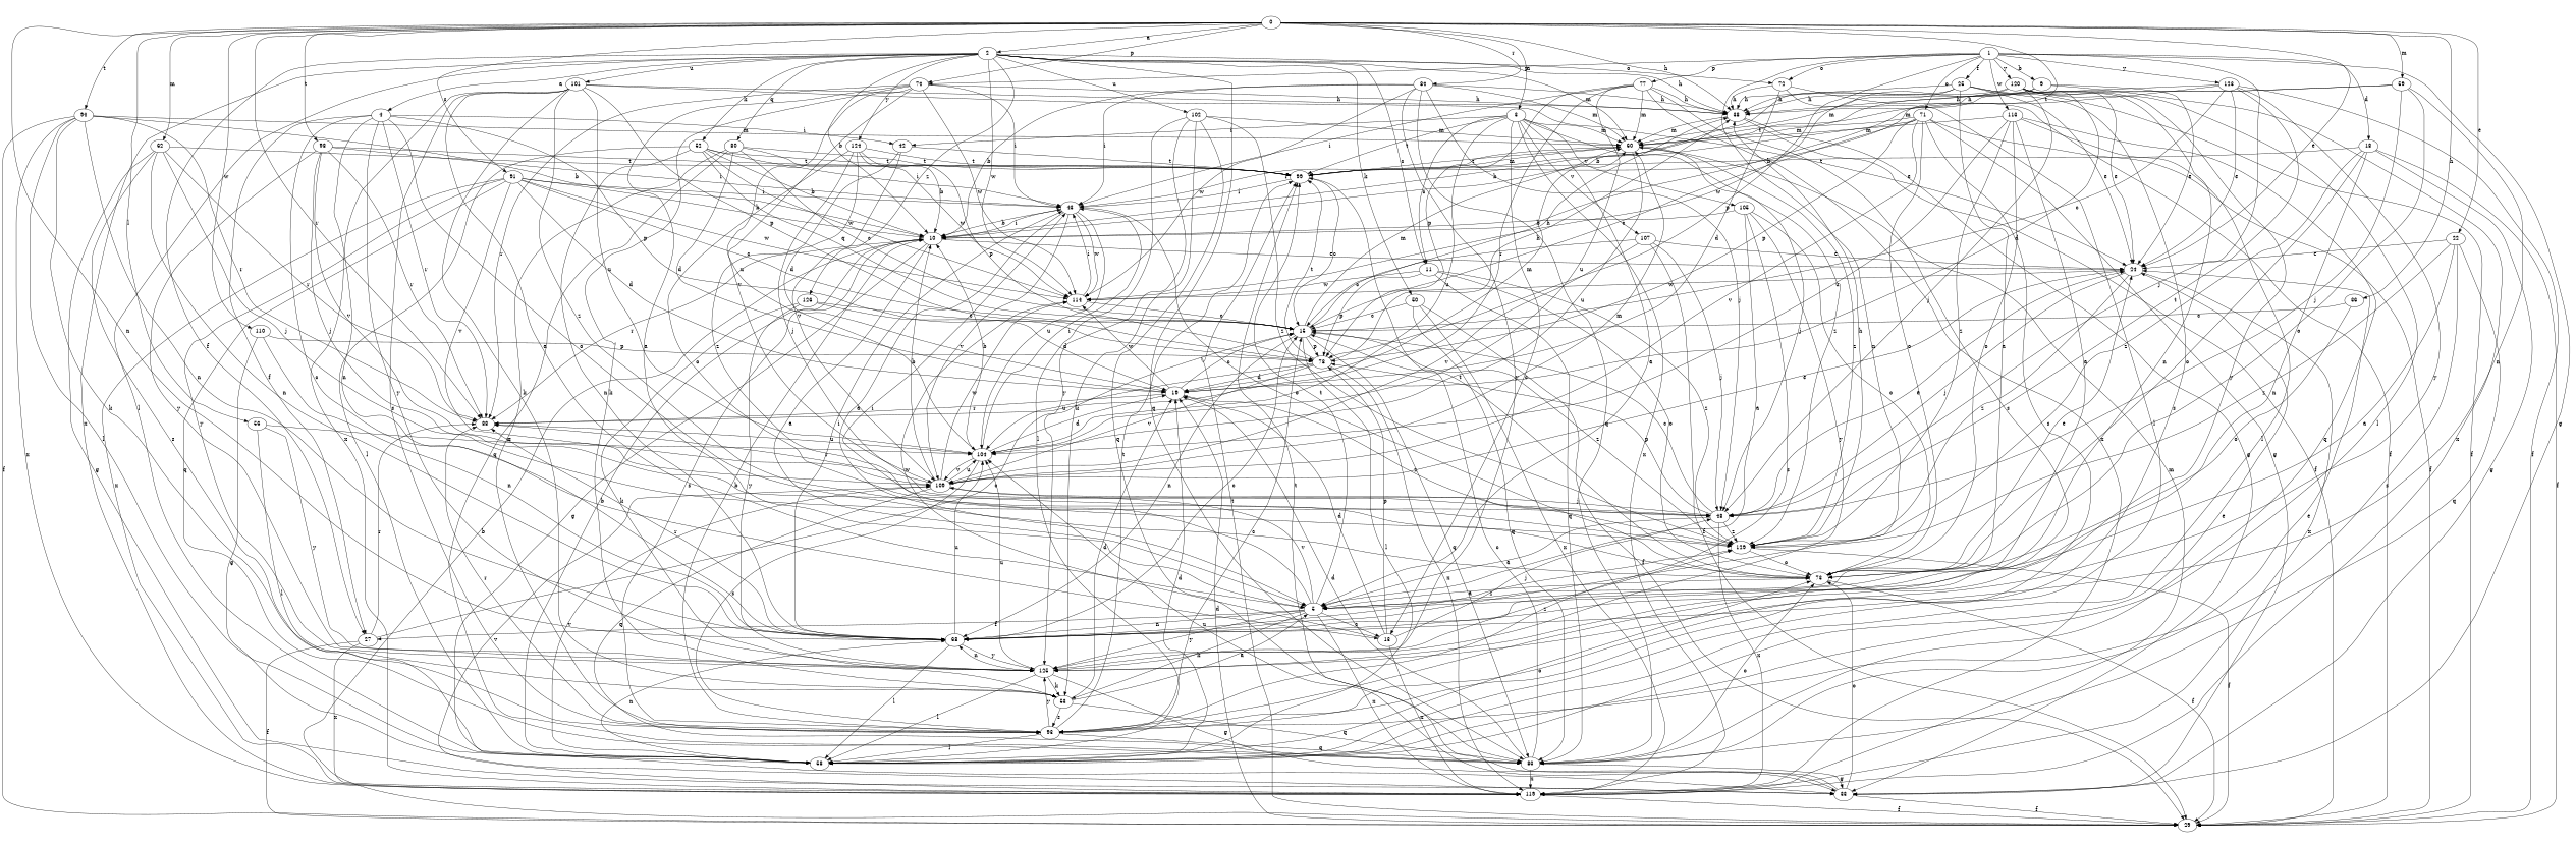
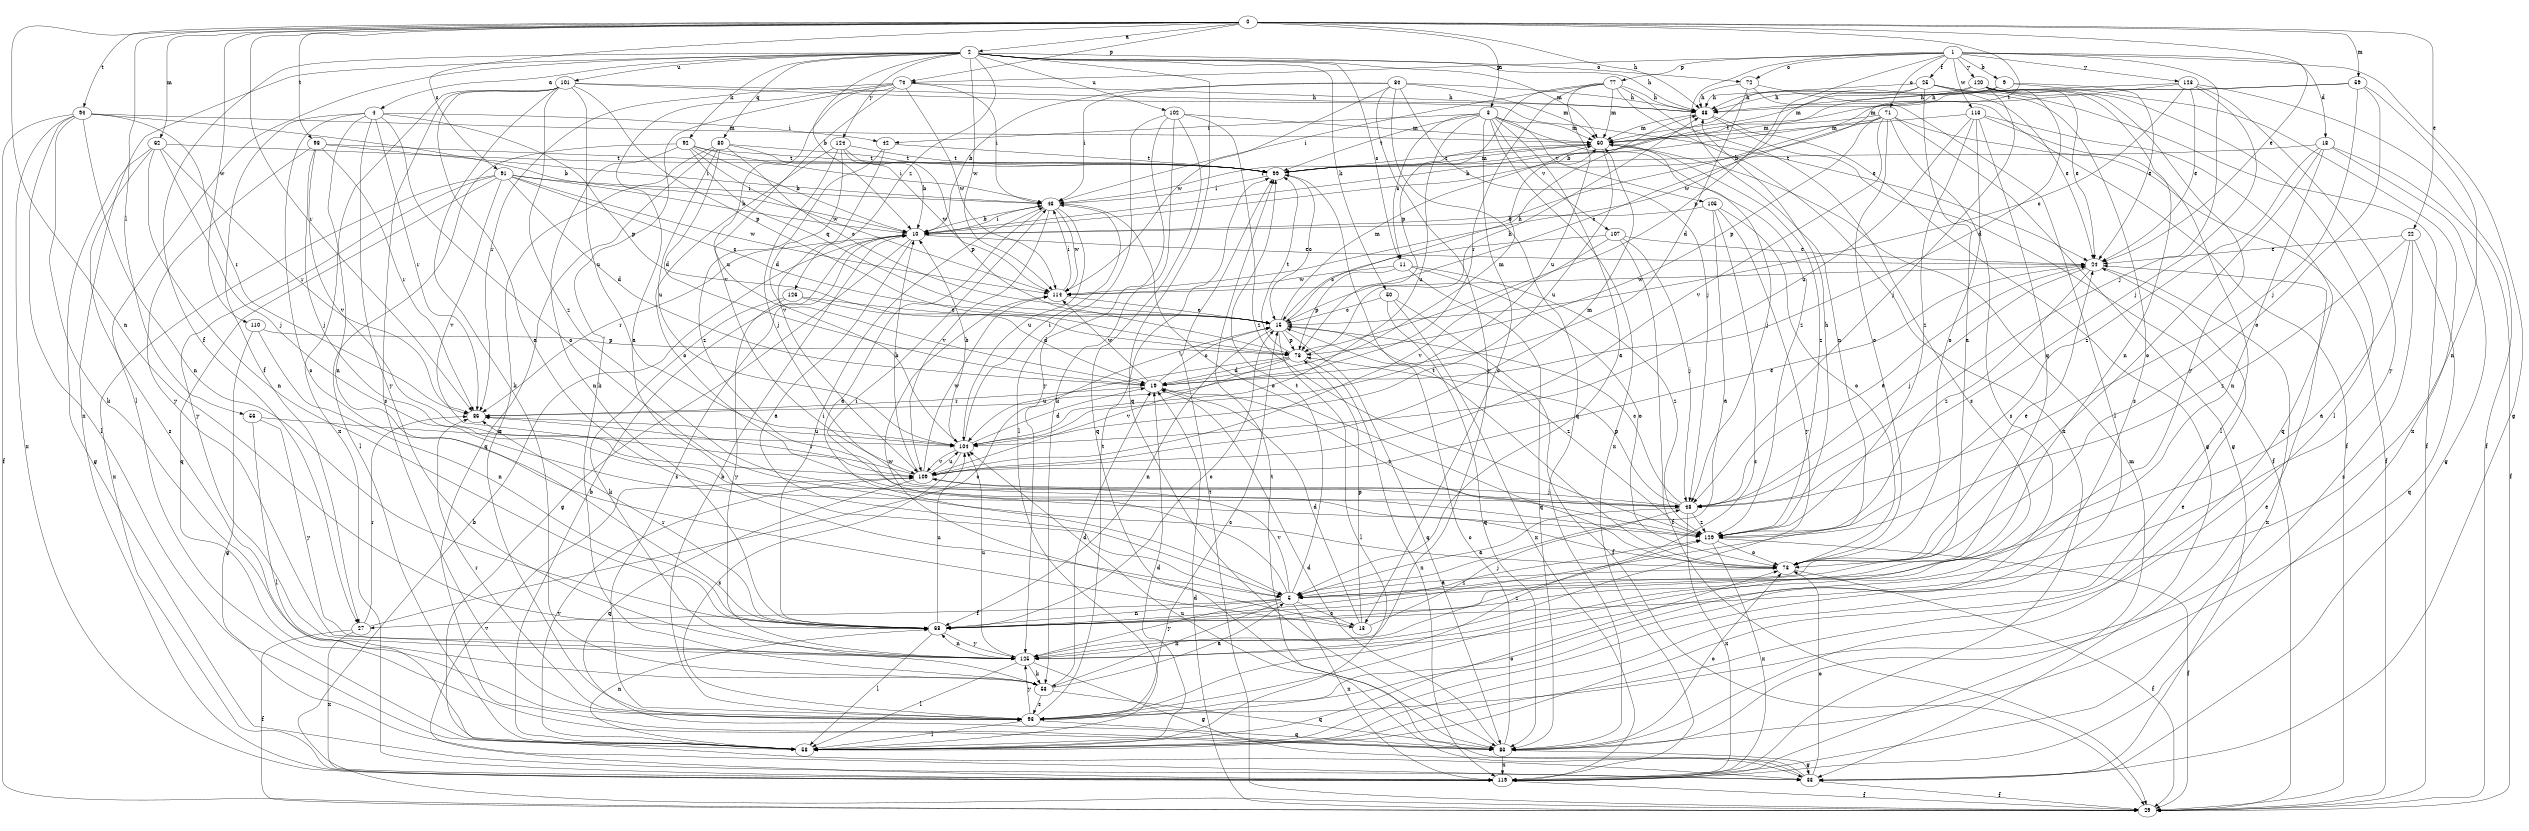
  strict digraph {
    0
    2
    3
    22
    24
-   36
    38
    56
    59
    62
    68
    74
    84
-   88
+   88 [label=86]
    91
    94
    98
    99
    110
    72
    4
    10
    11
    27
    50
-   52
+   52 [label=92]
    58
    n28 [label=60]
    80
    83
    101
    102
    114
    119
    124
    126
    5
    13
    42
    104
    105
    107
    129
    93
    48
    73
    15
    33
    29
    125
    43
    53
    109
    19
    78
    1
    9
    18
    25
    71
    77
    113
    120
    123
    0 -> 2 [label=a]
    0 -> 3 [label=a]
    0 -> 22 [label=e]
    0 -> 24 [label=e]
-   0 -> 36 [label=h]
    0 -> 38 [label=h]
    0 -> 56 [label=l]
    0 -> 59 [label=m]
    0 -> 62 [label=m]
    0 -> 68 [label=n]
    0 -> 74 [label=p]
-   0 -> 84 [label=r]
    0 -> 88 [label=r]
    0 -> 91 [label=s]
    0 -> 94 [label=t]
    0 -> 98 [label=t]
    0 -> 99 [label=t]
    0 -> 110 [label=w]
    2 -> 38 [label=h]
    2 -> 72 [label=o]
    2 -> 4 [label=a]
    2 -> 10 [label=b]
    2 -> 11 [label=c]
    2 -> 27 [label=f]
    2 -> 50 [label=k]
    2 -> 52 [label=k]
    2 -> 58 [label=l]
    2 -> n28 [label=m]
    2 -> 80 [label=q]
    2 -> 83 [label=q]
    2 -> 101 [label=u]
    2 -> 102 [label=u]
    2 -> 114 [label=w]
    2 -> 119 [label=x]
    2 -> 124 [label=y]
    2 -> 126 [label=z]
    3 -> 99 [label=t]
    3 -> 11 [label=c]
    3 -> n28 [label=m]
    3 -> 119 [label=x]
    3 -> 5 [label=a]
    3 -> 13 [label=c]
    3 -> 42 [label=i]
    3 -> 104 [label=u]
    3 -> 105 [label=v]
    3 -> 107 [label=v]
    3 -> 129 [label=z]
    22 -> 24 [label=e]
    22 -> 83 [label=q]
    22 -> 5 [label=a]
    22 -> 129 [label=z]
    22 -> 93 [label=s]
    24 -> 114 [label=w]
    24 -> 119 [label=x]
    24 -> 129 [label=z]
    24 -> 48 [label=j]
-   36 -> 73 [label=o]
-   36 -> 15 [label=c]
    38 -> n28 [label=m]
    38 -> 33 [label=g]
    38 -> 29 [label=f]
    56 -> 58 [label=l]
    56 -> 104 [label=u]
    56 -> 125 [label=y]
    59 -> 38 [label=h]
    59 -> 68 [label=n]
    59 -> n28 [label=m]
    59 -> 48 [label=j]
    59 -> 73 [label=o]
    62 -> 68 [label=n]
    62 -> 88 [label=r]
    62 -> 99 [label=t]
    62 -> 93 [label=s]
    62 -> 48 [label=j]
    62 -> 33 [label=g]
    68 -> 88 [label=r]
    68 -> 58 [label=l]
    68 -> 104 [label=u]
    68 -> 129 [label=z]
    68 -> 15 [label=c]
    68 -> 125 [label=y]
    68 -> 43 [label=i]
    74 -> 38 [label=h]
    74 -> 88 [label=r]
    74 -> 114 [label=w]
    74 -> 5 [label=a]
    74 -> 104 [label=u]
    74 -> 43 [label=i]
    74 -> 53 [label=k]
    74 -> 109 [label=v]
    84 -> 38 [label=h]
    84 -> 10 [label=b]
    84 -> n28 [label=m]
    84 -> 83 [label=q]
    84 -> 114 [label=w]
    84 -> 48 [label=j]
    84 -> 125 [label=y]
    84 -> 43 [label=i]
    88 -> 104 [label=u]
    91 -> 10 [label=b]
    91 -> 83 [label=q]
    91 -> 114 [label=w]
    91 -> 119 [label=x]
    91 -> 15 [label=c]
    91 -> 125 [label=y]
    91 -> 43 [label=i]
    91 -> 109 [label=v]
    91 -> 19 [label=d]
    94 -> 68 [label=n]
    94 -> 88 [label=r]
    94 -> 10 [label=b]
    94 -> 58 [label=l]
    94 -> n28 [label=m]
    94 -> 119 [label=x]
    94 -> 29 [label=f]
    94 -> 53 [label=k]
    98 -> 88 [label=r]
    98 -> 99 [label=t]
    98 -> 48 [label=j]
    98 -> 125 [label=y]
    98 -> 43 [label=i]
    98 -> 109 [label=v]
    99 -> n28 [label=m]
    99 -> 15 [label=c]
    99 -> 43 [label=i]
    110 -> 68 [label=n]
    110 -> 33 [label=g]
    110 -> 78 [label=p]
    72 -> 38 [label=h]
    72 -> 58 [label=l]
    72 -> 29 [label=f]
    72 -> 19 [label=d]
    4 -> 68 [label=n]
    4 -> 88 [label=r]
    4 -> 27 [label=f]
    4 -> 13 [label=c]
    4 -> 42 [label=i]
    4 -> 73 [label=o]
    4 -> 125 [label=y]
    4 -> 78 [label=p]
    10 -> 24 [label=e]
    10 -> 88 [label=r]
    10 -> 5 [label=a]
    10 -> 93 [label=s]
    10 -> 33 [label=g]
    10 -> 43 [label=i]
    11 -> 83 [label=q]
    11 -> 114 [label=w]
    11 -> 129 [label=z]
    11 -> 73 [label=o]
    11 -> 78 [label=p]
    27 -> 88 [label=r]
    27 -> 119 [label=x]
    27 -> 15 [label=c]
    27 -> 29 [label=f]
    50 -> 83 [label=q]
    50 -> 119 [label=x]
    50 -> 15 [label=c]
    50 -> 29 [label=f]
    52 -> 68 [label=n]
    52 -> 99 [label=t]
    52 -> 10 [label=b]
    52 -> 58 [label=l]
    52 -> 114 [label=w]
    52 -> 15 [label=q]
    52 -> 43 [label=i]
    58 -> 24 [label=e]
    58 -> 68 [label=n]
    58 -> 10 [label=b]
    58 -> 73 [label=o]
    58 -> 109 [label=v]
    58 -> 19 [label=d]
    n28 -> 99 [label=t]
    n28 -> 104 [label=u]
    n28 -> 129 [label=z]
    n28 -> 48 [label=j]
    n28 -> 43 [label=i]
    80 -> 99 [label=t]
    80 -> 83 [label=q]
    80 -> 114 [label=w]
+   80 -> 104 [label=u]
    80 -> 93 [label=s]
    80 -> 15 [label=c]
    80 -> 19 [label=d]
    83 -> 24 [label=e]
    83 -> 119 [label=x]
    83 -> 73 [label=o]
    83 -> 15 [label=c]
    83 -> 33 [label=g]
    83 -> 19 [label=d]
    101 -> 24 [label=e]
    101 -> 38 [label=h]
    101 -> 119 [label=x]
    101 -> 5 [label=a]
    101 -> 104 [label=u]
    101 -> 129 [label=z]
    101 -> 93 [label=s]
    101 -> 53 [label=k]
    101 -> 78 [label=p]
    102 -> 58 [label=l]
    102 -> n28 [label=m]
    102 -> 83 [label=q]
    102 -> 129 [label=z]
    102 -> 125 [label=y]
    102 -> 53 [label=k]
    114 -> 15 [label=c]
    114 -> 43 [label=i]
    119 -> n28 [label=m]
    119 -> 29 [label=f]
    119 -> 109 [label=v]
    124 -> 99 [label=t]
    124 -> 10 [label=b]
    124 -> 48 [label=j]
    124 -> 73 [label=o]
    124 -> 19 [label=d]
    124 -> 78 [label=p]
    126 -> 15 [label=c]
    126 -> 125 [label=y]
    126 -> 53 [label=k]
    126 -> 19 [label=d]
    5 -> 68 [label=n]
    5 -> 99 [label=t]
    5 -> 27 [label=f]
    5 -> 119 [label=x]
    5 -> 13 [label=c]
    5 -> 125 [label=y]
    5 -> 43 [label=i]
    5 -> 53 [label=k]
    5 -> 109 [label=v]
    13 -> 114 [label=w]
-   13 -> 119 [label=x]
+   129 -> 119 [label=x]
    13 -> 48 [label=j]
    13 -> 19 [label=d]
    13 -> 78 [label=p]
    42 -> 99 [label=t]
    42 -> 129 [label=z]
    42 -> 109 [label=v]
    104 -> 10 [label=b]
    104 -> 93 [label=s]
    104 -> 43 [label=i]
    104 -> 109 [label=v]
    104 -> 19 [label=d]
    105 -> 10 [label=b]
    105 -> 5 [label=a]
    105 -> 93 [label=s]
    105 -> 73 [label=o]
    105 -> 125 [label=y]
    107 -> 24 [label=e]
    107 -> 48 [label=j]
    107 -> 15 [label=c]
    107 -> 29 [label=f]
    107 -> 109 [label=v]
    129 -> 38 [label=h]
    129 -> 73 [label=o]
    129 -> 29 [label=f]
    93 -> 88 [label=r]
    93 -> 99 [label=t]
    93 -> 10 [label=b]
    93 -> 58 [label=l]
    93 -> 83 [label=q]
    93 -> 15 [label=c]
    93 -> 125 [label=y]
    48 -> 24 [label=e]
    48 -> 119 [label=x]
    48 -> 5 [label=a]
    48 -> 129 [label=z]
    48 -> 15 [label=c]
    48 -> 78 [label=p]
    73 -> 24 [label=e]
    73 -> 99 [label=t]
    73 -> 5 [label=a]
    73 -> 29 [label=f]
    15 -> 38 [label=h]
    15 -> 68 [label=n]
    15 -> 58 [label=l]
    15 -> n28 [label=m]
    15 -> 83 [label=q]
    15 -> 129 [label=z]
    15 -> 78 [label=p]
    33 -> 99 [label=t]
    33 -> 104 [label=u]
    33 -> 73 [label=o]
    33 -> 29 [label=f]
    29 -> 99 [label=t]
    29 -> 10 [label=b]
    29 -> 19 [label=d]
    125 -> 68 [label=n]
    125 -> 58 [label=l]
    125 -> 104 [label=u]
    125 -> 129 [label=z]
    125 -> 33 [label=g]
    125 -> 53 [label=k]
    43 -> 10 [label=b]
    43 -> 114 [label=w]
    43 -> 5 [label=a]
    43 -> 104 [label=u]
    43 -> 73 [label=o]
    43 -> 109 [label=v]
    53 -> 83 [label=q]
    53 -> 5 [label=a]
    53 -> 93 [label=s]
    53 -> 19 [label=d]
    109 -> 24 [label=e]
    109 -> 88 [label=r]
    109 -> 10 [label=b]
    109 -> n28 [label=m]
    109 -> 83 [label=q]
    109 -> 114 [label=w]
    109 -> 104 [label=u]
    109 -> 48 [label=j]
    19 -> 88 [label=r]
    19 -> n28 [label=m]
    19 -> 114 [label=w]
    19 -> 129 [label=z]
    19 -> 15 [label=c]
    78 -> 38 [label=h]
    78 -> 99 [label=t]
    78 -> 119 [label=x]
    78 -> 104 [label=u]
    78 -> 109 [label=v]
    78 -> 19 [label=d]
    1 -> 68 [label=n]
    1 -> 74 [label=p]
    1 -> 72 [label=o]
    1 -> 48 [label=j]
    1 -> 33 [label=g]
    1 -> 78 [label=p]
    1 -> 9 [label=b]
    1 -> 18 [label=d]
    1 -> 25 [label=f]
    1 -> 71 [label=o]
    1 -> 77 [label=p]
    1 -> 113 [label=w]
    1 -> 120 [label=y]
    1 -> 123 [label=y]
    9 -> 24 [label=e]
    9 -> 38 [label=h]
    9 -> 99 [label=t]
    9 -> 119 [label=x]
    18 -> 68 [label=n]
    18 -> 99 [label=t]
    18 -> 129 [label=z]
    18 -> 73 [label=o]
    18 -> 33 [label=g]
    18 -> 29 [label=f]
    25 -> 24 [label=e]
    25 -> 38 [label=h]
    25 -> 10 [label=b]
    25 -> 114 [label=w]
    25 -> 5 [label=a]
    25 -> 93 [label=s]
    25 -> 29 [label=f]
    71 -> 10 [label=b]
    71 -> n28 [label=m]
    71 -> 93 [label=s]
    71 -> 73 [label=o]
    71 -> 15 [label=c]
    71 -> 33 [label=g]
    71 -> 29 [label=f]
    71 -> 109 [label=v]
    71 -> 78 [label=p]
    77 -> 38 [label=h]
    77 -> 88 [label=r]
    77 -> n28 [label=m]
    77 -> 119 [label=x]
    77 -> 104 [label=u]
    77 -> 93 [label=s]
    77 -> 43 [label=i]
    77 -> 78 [label=p]
    113 -> 58 [label=l]
    113 -> n28 [label=m]
    113 -> 83 [label=q]
-   113 -> 5 [label=a]
+   113 -> 5 [label=q]
    113 -> 104 [label=u]
    113 -> 129 [label=z]
    113 -> 73 [label=o]
    120 -> 24 [label=e]
    120 -> 38 [label=h]
    120 -> 68 [label=n]
    120 -> 58 [label=l]
    120 -> n28 [label=m]
    120 -> 48 [label=j]
    120 -> 125 [label=y]
    120 -> 19 [label=d]
    123 -> 24 [label=e]
    123 -> 38 [label=h]
    123 -> 10 [label=b]
-   123 -> 48 [label=t]
+   123 -> 48 [label=j]
    123 -> 15 [label=c]
    123 -> 29 [label=f]
    123 -> 125 [label=y]
  }
